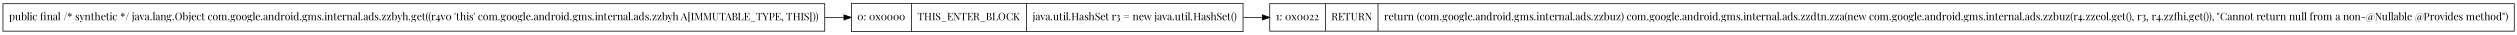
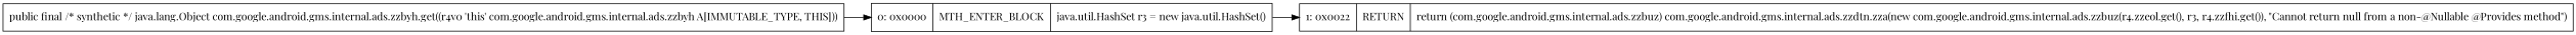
  digraph {
    rankdir=LR
    fontname="Playfair Display"
    node [shape=record fontname="Playfair Display"]
    edge [fontname="Playfair Display"]
-   n1 [label="{0\:\ 0x0000|THIS_ENTER_BLOCK\l|java.util.HashSet r3 = new java.util.HashSet()\l}"]
+   n1 [label="{0\:\ 0x0000|MTH_ENTER_BLOCK\l|java.util.HashSet r3 = new java.util.HashSet()\l}"]
    n2 [label="{1\:\ 0x0022|RETURN\l|return (com.google.android.gms.internal.ads.zzbuz) com.google.android.gms.internal.ads.zzdtn.zza(new com.google.android.gms.internal.ads.zzbuz(r4.zzeol.get(), r3, r4.zzfhi.get()), \"Cannot return null from a non\-@Nullable @Provides method\")\l}"]
    n3 [label="{public final \/* synthetic *\/ java.lang.Object com.google.android.gms.internal.ads.zzbyh.get((r4v0 'this' com.google.android.gms.internal.ads.zzbyh A[IMMUTABLE_TYPE, THIS])) }"]
    n1 -> n2
    n3 -> n1
  }
